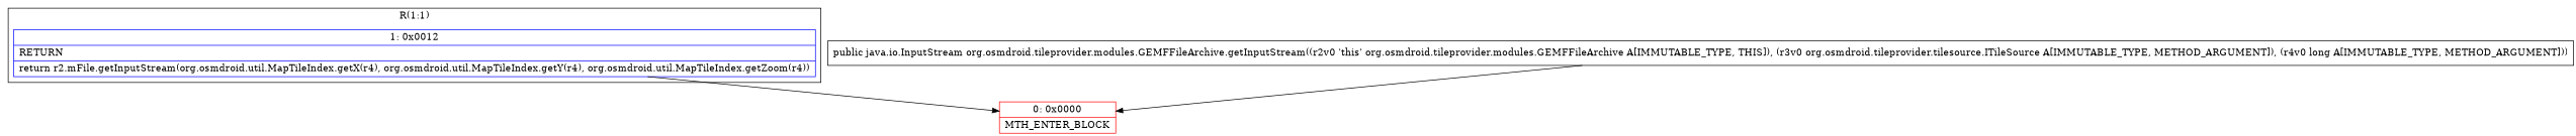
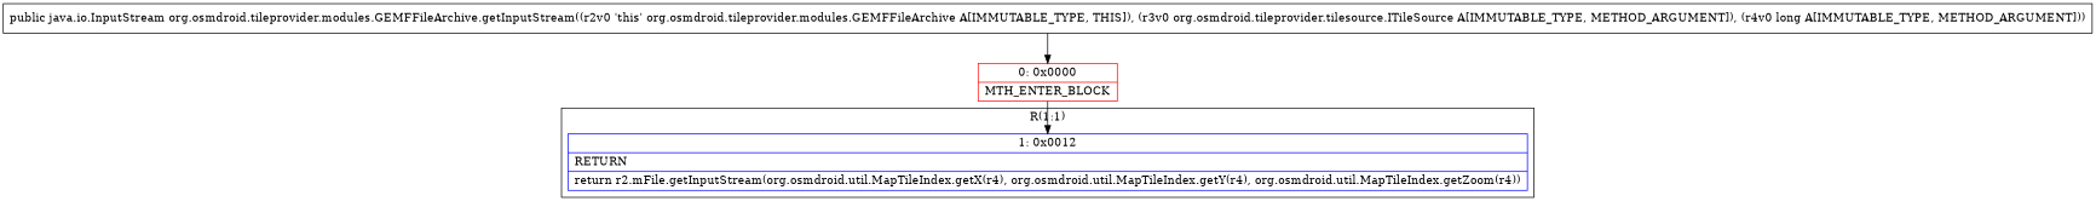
  digraph {
    node [shape=record]
    n1 [color=blue label="{1\:\ 0x0012|RETURN\l|return r2.mFile.getInputStream(org.osmdroid.util.MapTileIndex.getX(r4), org.osmdroid.util.MapTileIndex.getY(r4), org.osmdroid.util.MapTileIndex.getZoom(r4))\l}"]
    n2 [color=red label="{0\:\ 0x0000|MTH_ENTER_BLOCK\l}"]
    n3 [label="{public java.io.InputStream org.osmdroid.tileprovider.modules.GEMFFileArchive.getInputStream((r2v0 'this' org.osmdroid.tileprovider.modules.GEMFFileArchive A[IMMUTABLE_TYPE, THIS]), (r3v0 org.osmdroid.tileprovider.tilesource.ITileSource A[IMMUTABLE_TYPE, METHOD_ARGUMENT]), (r4v0 long A[IMMUTABLE_TYPE, METHOD_ARGUMENT])) }"]
    subgraph cluster_1 {
      label="R(1:1)"
      n1
    }
-   n1 -> n2
+   n2 -> n1
    n3 -> n2
  }
